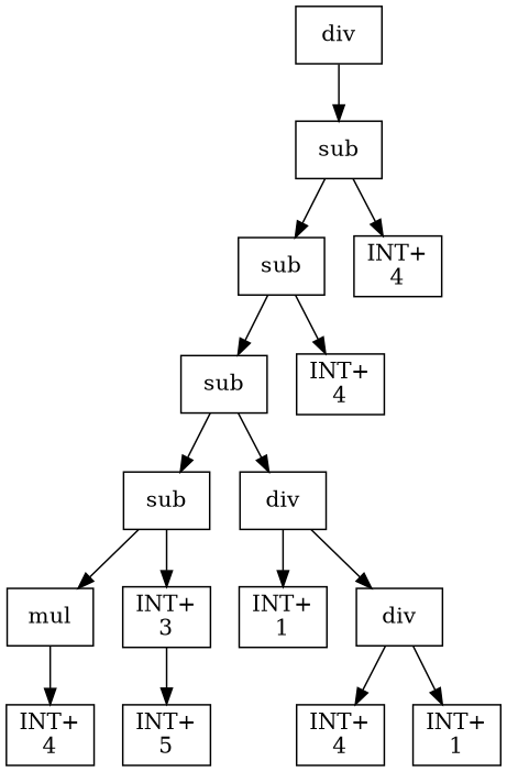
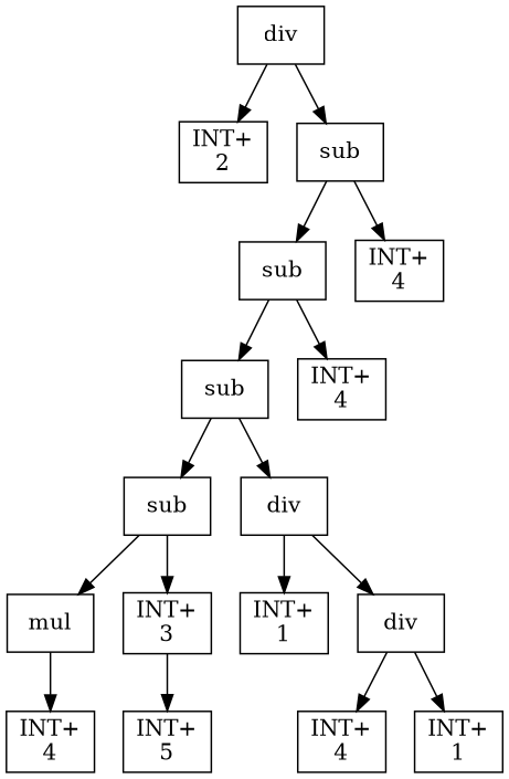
  digraph {
    node [shape=box]
    n1 [label=div]
+   n2 [label="INT+\n2"]
    n3 [label=sub]
    n4 [label=sub]
    n5 [label="INT+\n4"]
    n6 [label=sub]
    n7 [label="INT+\n4"]
    n8 [label=sub]
    n9 [label=div]
    n10 [label=mul]
    n11 [label="INT+\n3"]
    n12 [label="INT+\n1"]
    n13 [label=div]
    n14 [label="INT+\n4"]
    n15 [label="INT+\n5"]
    n16 [label="INT+\n4"]
    n17 [label="INT+\n1"]
+   n1 -> n2
    n1 -> n3
    n3 -> n4
    n3 -> n5
    n4 -> n6
    n4 -> n7
    n6 -> n8
    n6 -> n9
    n8 -> n10
    n8 -> n11
    n9 -> n12
    n9 -> n13
    n10 -> n14
    n11 -> n15
    n13 -> n16
    n13 -> n17
  }
